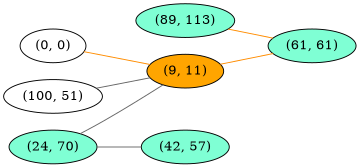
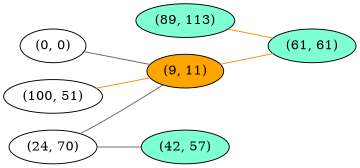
  graph {
    rankdir=LR
    node [fillcolor=white style=filled]
    edge [color=gray40 weight=1]
    "(9, 11)" [fillcolor=orange]
    "(0, 0)"
    "(61, 61)" [fillcolor=aquamarine]
    "(89, 113)" [fillcolor=aquamarine]
    "(100, 51)"
-   "(24, 70)" [fillcolor=aquamarine]
+   "(24, 70)"
    "(42, 57)" [fillcolor=aquamarine]
    "(9, 11)" -- "(61, 61)" [color=darkorange]
-   "(0, 0)" -- "(9, 11)" [color=darkorange weight=4]
+   "(0, 0)" -- "(9, 11)" [weight=4]
    "(89, 113)" -- "(61, 61)" [color=darkorange]
-   "(100, 51)" -- "(9, 11)"
+   "(100, 51)" -- "(9, 11)" [color=darkorange]
    "(24, 70)" -- "(9, 11)" [weight=3]
    "(24, 70)" -- "(42, 57)"
  }
